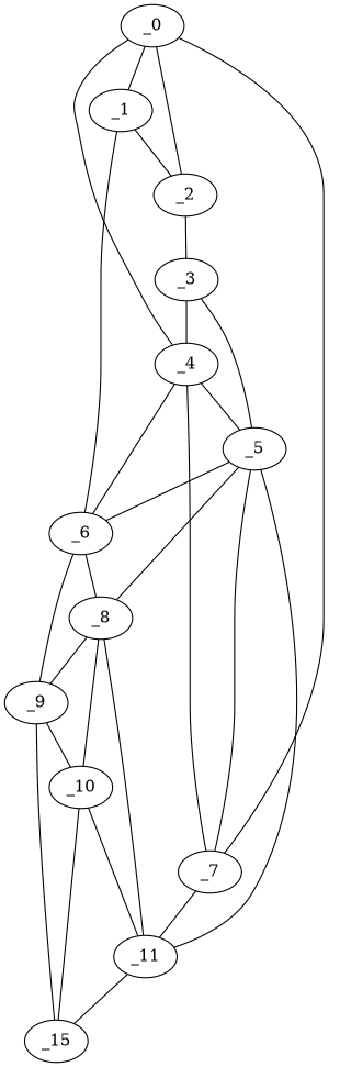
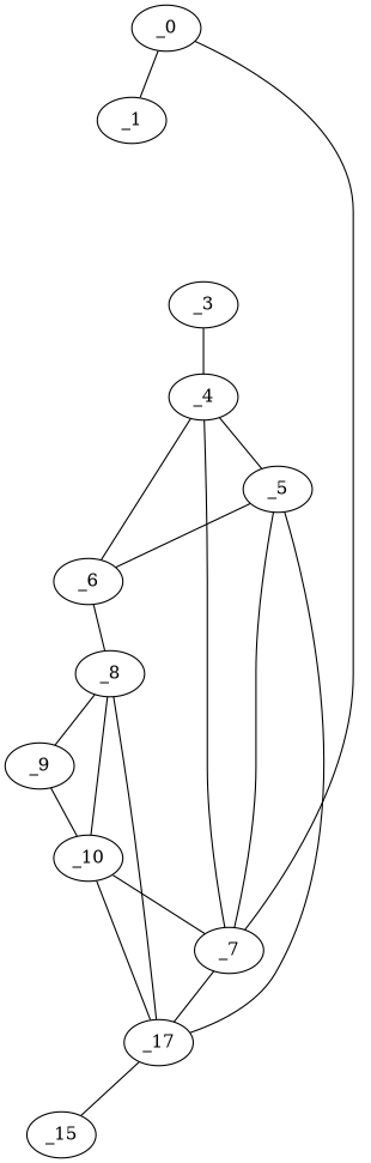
  graph {
    edge [valence=2]
    _0 [x=7 y=43]
    _1 [x=24 y=72]
-   _2 [x=28 y=50]
    _4 [x=50 y=46]
    _7 [x=85 y=41]
    _6 [x=83 y=92]
    _3 [x=45 y=57]
    _5 [x=79 y=76]
-   _11 [x=118 y=66]
+   _11 [x=118 y=66 label=_17]
    _8 [x=92 y=90]
    _9 [x=101 y=91]
    n12 [label=_15 x=126 y=80]
    _10 [x=113 y=85]
    _0 -- _1 [valence=1]
-   _0 -- _2
-   _0 -- _4 [valence=1]
    _0 -- _7 [valence=1]
-   _1 -- _2
-   _1 -- _6 [valence=1]
-   _2 -- _3
    _4 -- _7
    _4 -- _5
    _7 -- _11 [valence=1]
    _6 -- _4
    _6 -- _8
-   _6 -- _9 [valence=1]
    _3 -- _4
-   _3 -- _5
    _5 -- _7
    _5 -- _6 [valence=1]
    _5 -- _11
-   _5 -- _8
    _11 -- n12 [valence=1]
    _8 -- _11
    _8 -- _9
    _8 -- _10 [valence=1]
-   _9 -- n12 [valence=1]
    _9 -- _10
    _10 -- _11
-   _10 -- n12 [valence=1]
+   _10 -- _7 [valence=1]
  }
